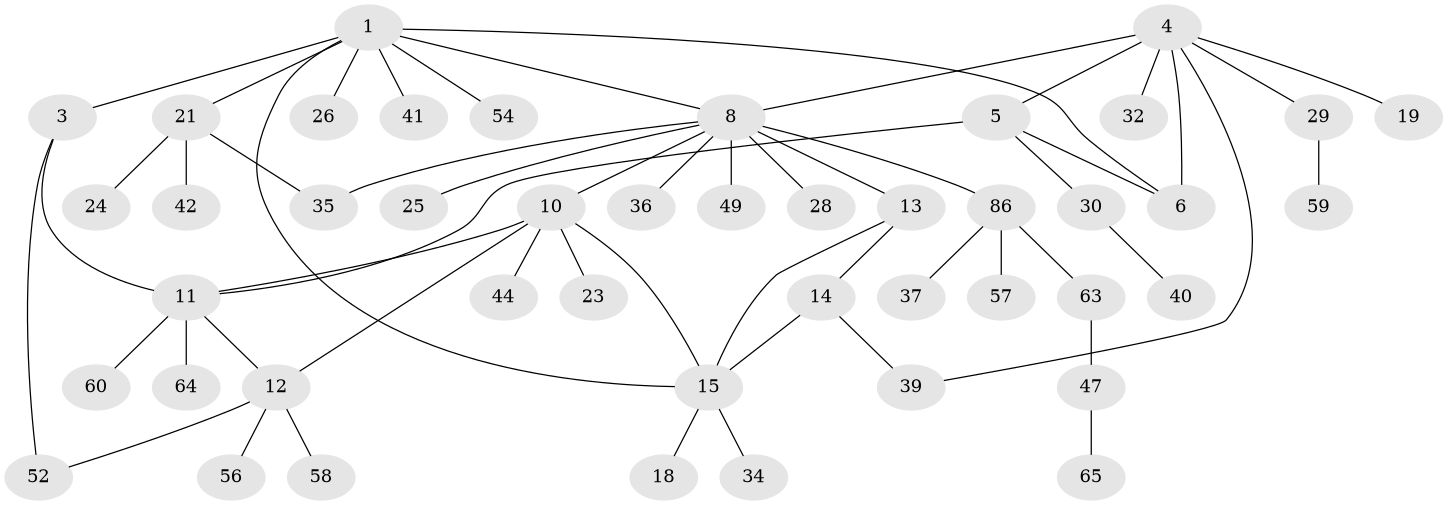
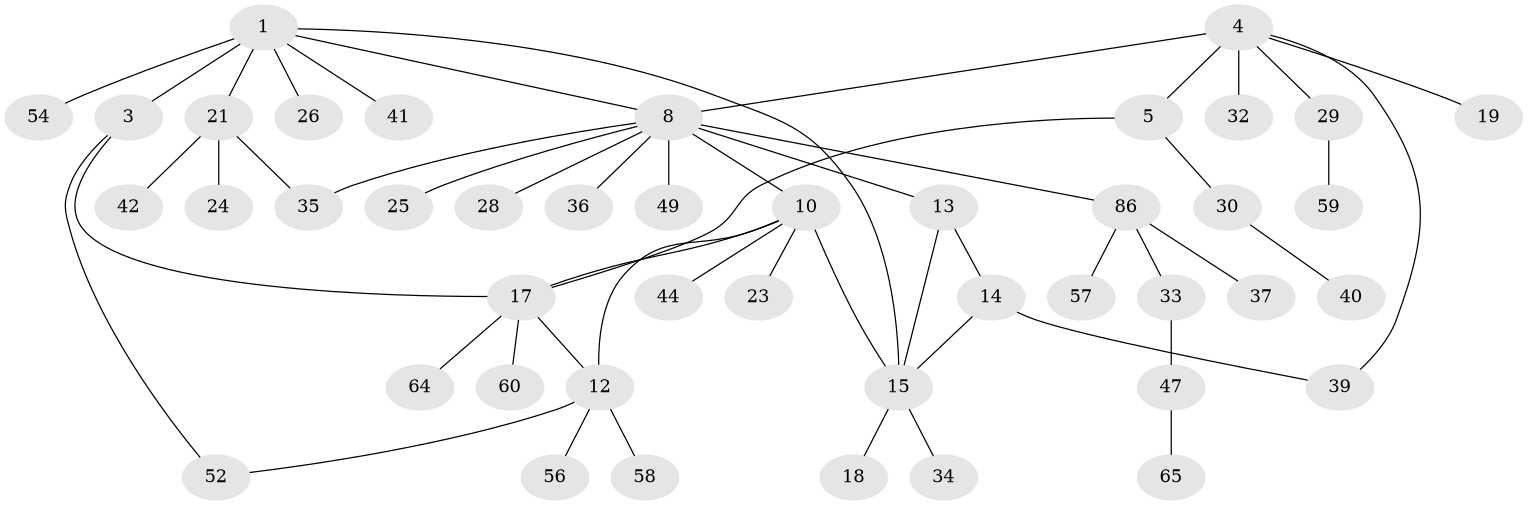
  graph {
    node [color=gray90 style=filled]
    1 [super="+2"]
    3
-   6 [super="+27"]
    8 [super="+9"]
    15 [super="+62"]
    21 [super="+22"]
    26
    41
    54
-   11 [super="+17"]
+   11 [super="+17" label=17]
    52 [super="+61"]
    10 [super="+55"]
    13
    n14 [label=86 super="+20"]
    25 [super="+50"]
    28
    35
    36
    49
    18 [super="+66"]
    34 [super="+51"]
    24
    42
    12 [super="+38"]
    60
    64
    4 [super="+7"]
    5 [super="+46"]
    19
    29 [super="+45"]
    32
    39 [super="+63"]
    30 [super="+31"]
    14 [super="+48"]
    59
    40
    23
    44
-   33 [super="+43" label=63]
+   33 [super="+43"]
    37
    57
    56
    58
    47
    65
    1 -- 3 [weight=2]
-   1 -- 6 [weight=2]
    1 -- 8
    1 -- 15
    1 -- 21
    1 -- 26
    1 -- 41
    1 -- 54
    3 -- 11
    3 -- 52
    8 -- 10
    8 -- 13
    8 -- n14
    8 -- 25
    8 -- 28
    8 -- 35
    8 -- 36
    8 -- 49
    15 -- 18
    15 -- 34
    21 -- 35
    21 -- 24
    21 -- 42
    11 -- 12
    11 -- 60
    11 -- 64
    10 -- 15
    10 -- 11
    10 -- 12
    10 -- 23
    10 -- 44
    13 -- 15
    13 -- 14
    n14 -- 33
    n14 -- 37
    n14 -- 57
    12 -- 52
    12 -- 56
    12 -- 58
-   4 -- 6
    4 -- 8 [weight=2]
    4 -- 5
    4 -- 19
    4 -- 29
    4 -- 32
    4 -- 39
-   5 -- 6
    5 -- 11
    5 -- 30
    29 -- 59
    30 -- 40
    14 -- 15
    14 -- 39
    33 -- 47
    47 -- 65
  }
